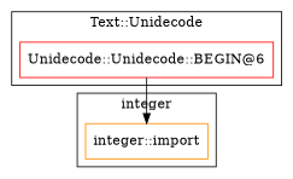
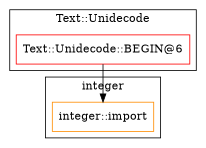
  digraph {
    fontname="DejaVu Serif"
    node [shape=box fontname="DejaVu Serif"]
-   "Text::Unidecode::BEGIN@6" [color=red label="Unidecode::Unidecode::BEGIN@6"]
+   "Text::Unidecode::BEGIN@6" [color=red]
    "integer::import" [color=darkorange]
    subgraph cluster_1 {
      label="Text::Unidecode"
      "Text::Unidecode::BEGIN@6"
    }
    subgraph cluster_2 {
      label=integer
      "integer::import"
    }
    "Text::Unidecode::BEGIN@6" -> "integer::import" [fontname="DejaVu Serif"]
  }
